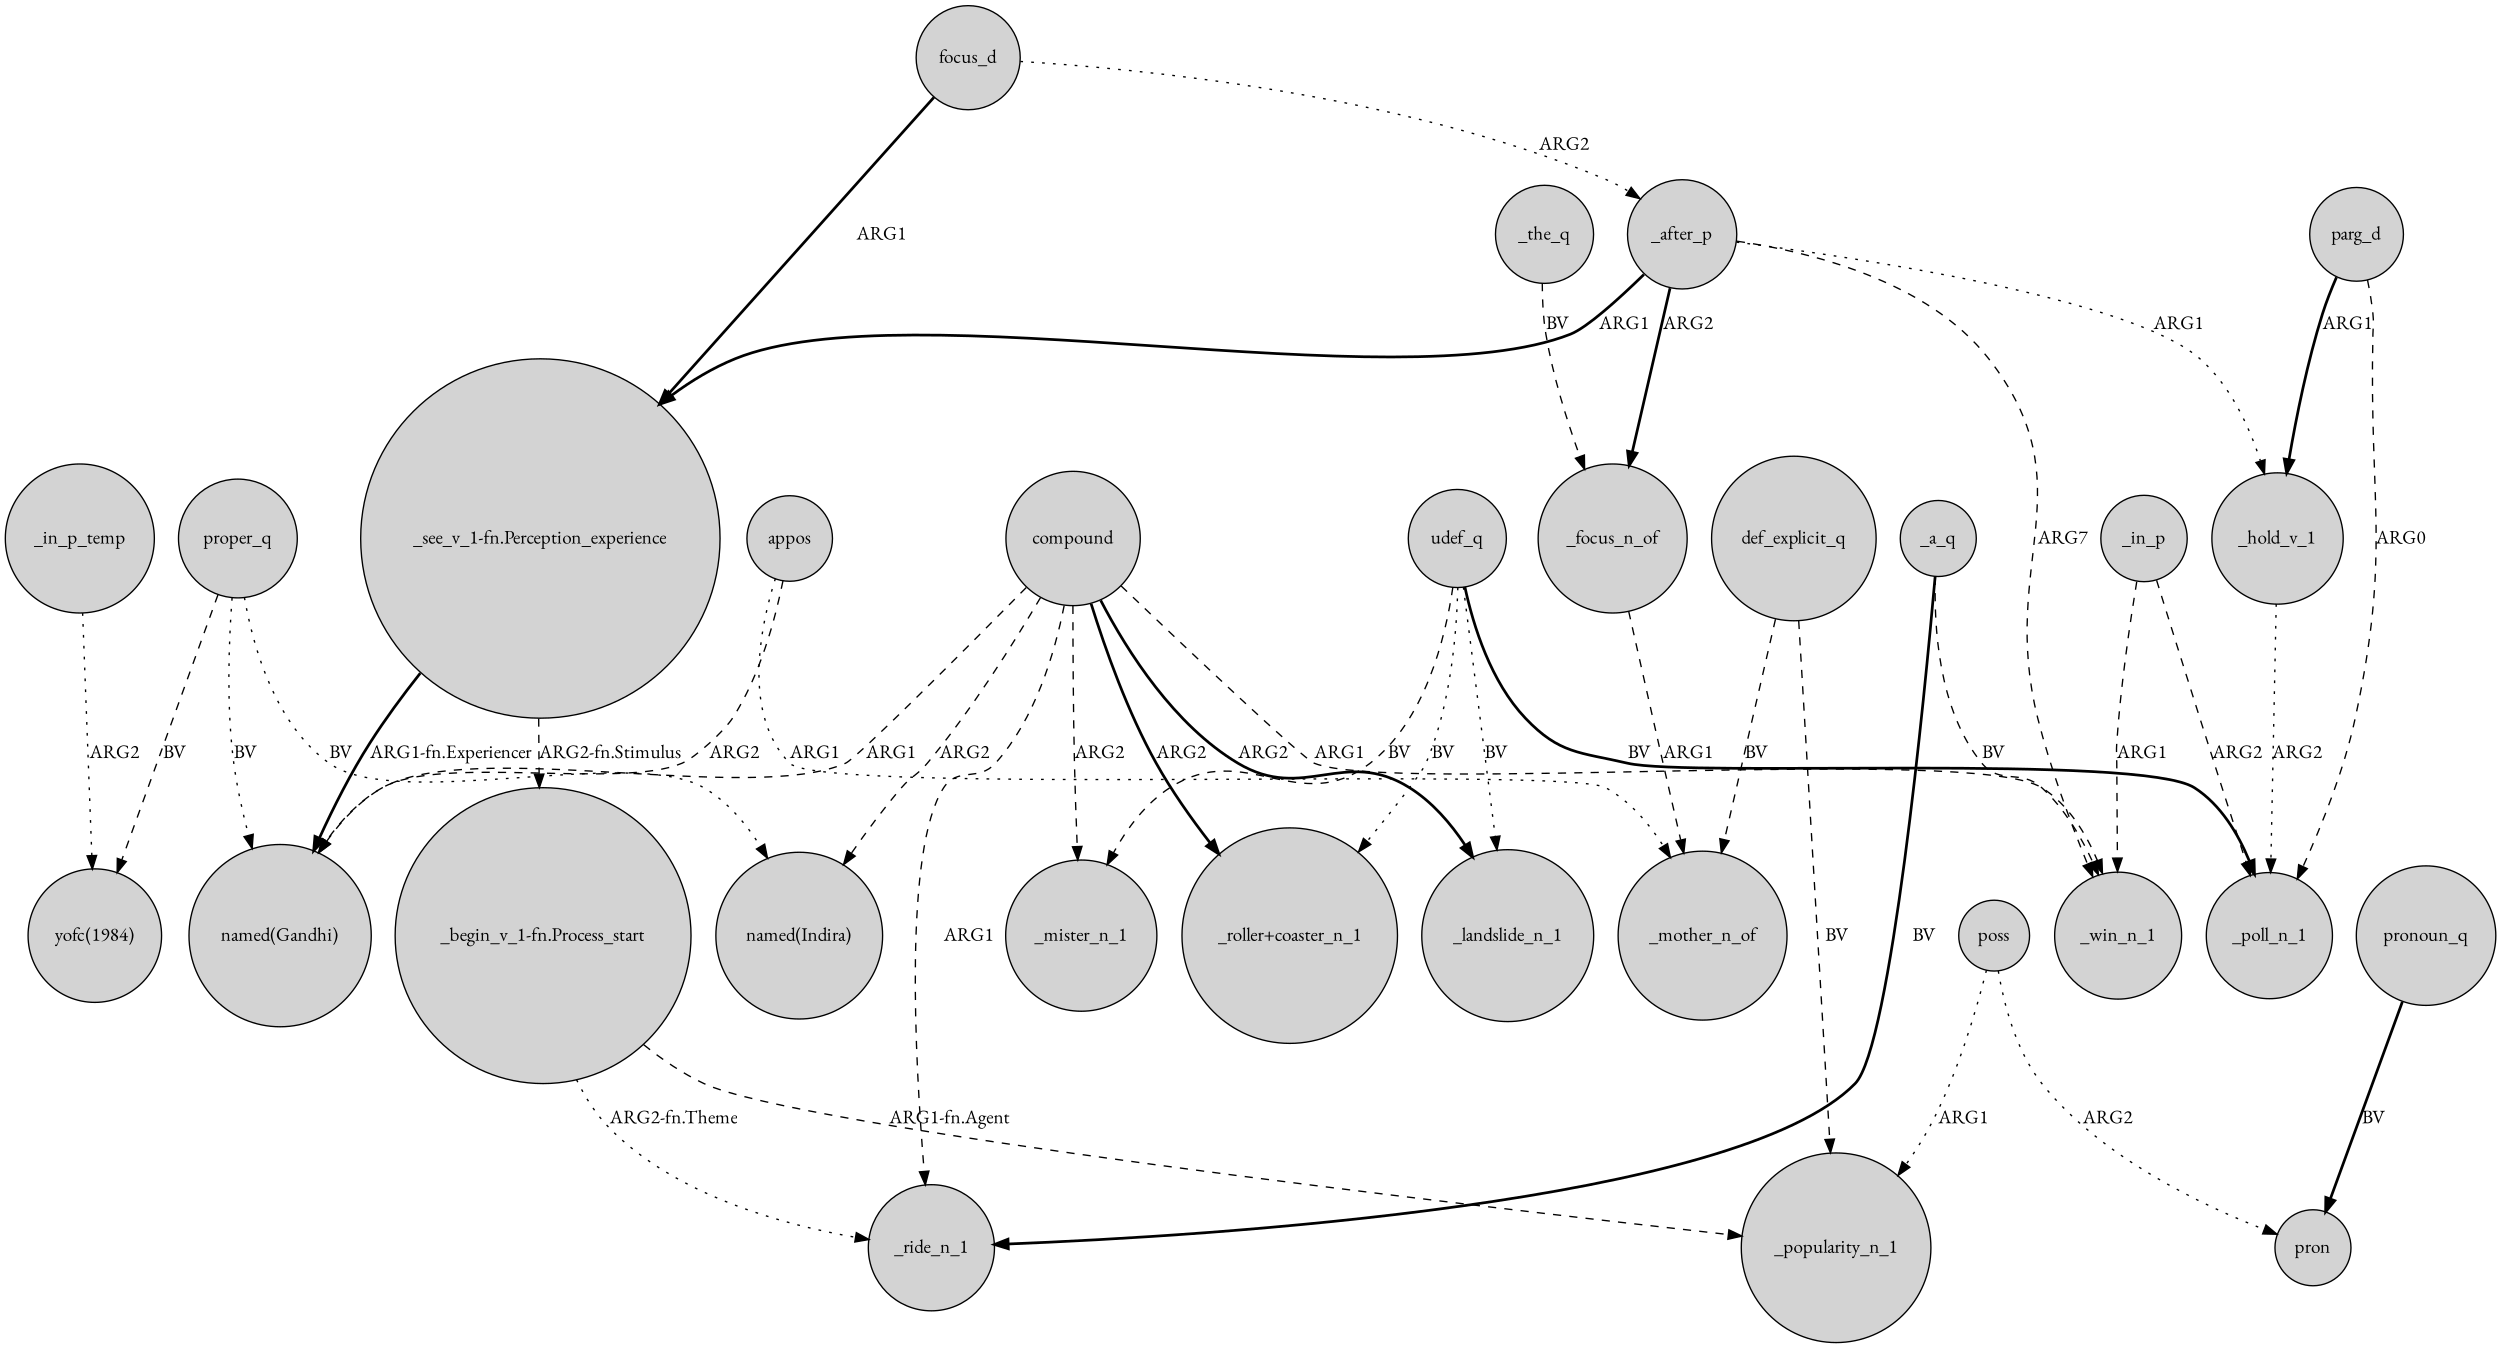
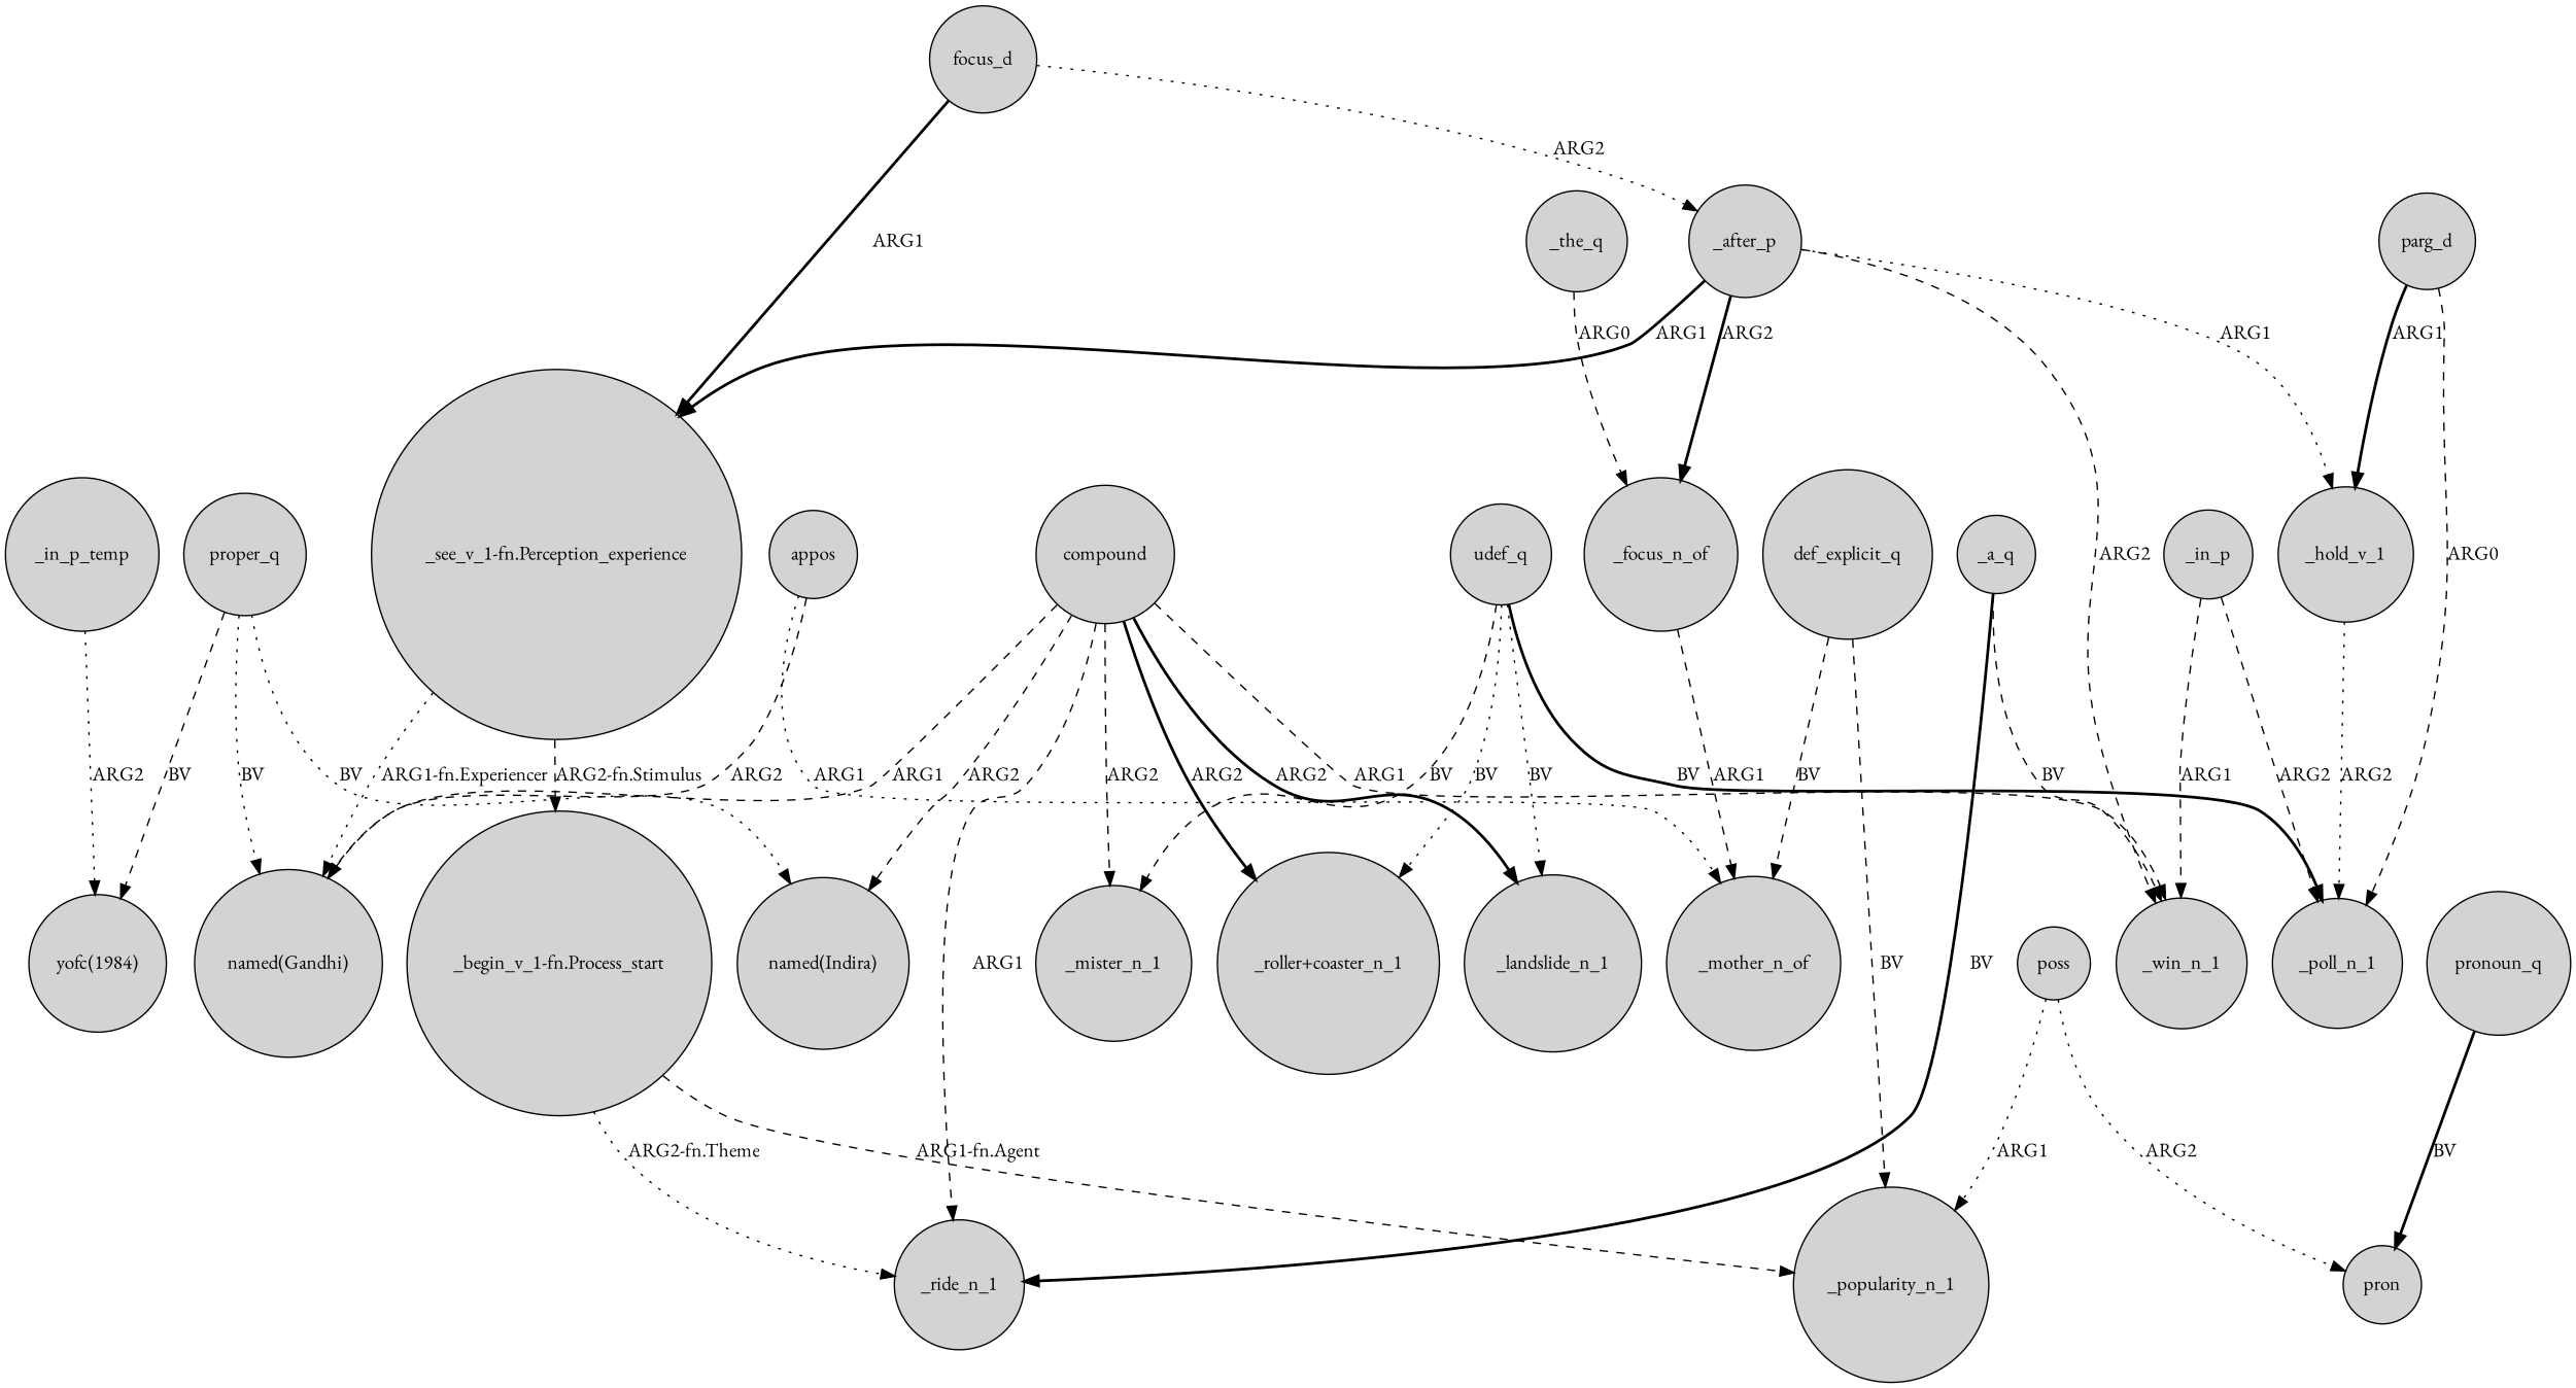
  digraph {
    fontname="EB Garamond"
    node [fontname="EB Garamond" shape=circle style=filled]
    edge [fontname="EB Garamond" style=dashed]
    proper_q
    "named(Indira)"
    "named(Gandhi)"
    "yofc(1984)"
    compound
    _ride_n_1
    _win_n_1
    _mister_n_1
    _landslide_n_1
    "_roller+coaster_n_1"
    focus_d
    _after_p
    "_see_v_1-fn.Perception_experience"
    n14 [label=_focus_n_of]
    _hold_v_1
    "_begin_v_1-fn.Process_start"
    _mother_n_of
    _poll_n_1
    poss
    pron
    _popularity_n_1
    _in_p_temp
    def_explicit_q
    udef_q
    _in_p
    _the_q
    parg_d
    appos
    pronoun_q
    _a_q
    proper_q -> "named(Indira)" [label=BV style=dotted]
    proper_q -> "named(Gandhi)" [label=BV style=dotted]
    proper_q -> "yofc(1984)" [label=BV]
    compound -> "named(Indira)" [label=ARG2]
    compound -> "named(Gandhi)" [label=ARG1]
    compound -> _ride_n_1 [label=ARG1]
    compound -> _win_n_1 [label=ARG1]
    compound -> _mister_n_1 [label=ARG2]
    compound -> _landslide_n_1 [label=ARG2 style=bold]
    compound -> "_roller+coaster_n_1" [label=ARG2 style=bold]
    focus_d -> _after_p [label=ARG2 style=dotted]
    focus_d -> "_see_v_1-fn.Perception_experience" [label=ARG1 style=bold]
-   _after_p -> _win_n_1 [label=ARG7]
+   _after_p -> _win_n_1 [label=ARG2]
    _after_p -> "_see_v_1-fn.Perception_experience" [label=ARG1 style=bold]
    _after_p -> n14 [label=ARG2 style=bold]
    _after_p -> _hold_v_1 [label=ARG1 style=dotted]
-   "_see_v_1-fn.Perception_experience" -> "named(Gandhi)" [label="ARG1-fn.Experiencer" style=bold]
+   "_see_v_1-fn.Perception_experience" -> "named(Gandhi)" [label="ARG1-fn.Experiencer" style=dotted]
    "_see_v_1-fn.Perception_experience" -> "_begin_v_1-fn.Process_start" [label="ARG2-fn.Stimulus"]
    n14 -> _mother_n_of [label=ARG1]
    _hold_v_1 -> _poll_n_1 [label=ARG2 style=dotted]
    "_begin_v_1-fn.Process_start" -> _ride_n_1 [label="ARG2-fn.Theme" style=dotted]
    "_begin_v_1-fn.Process_start" -> _popularity_n_1 [label="ARG1-fn.Agent"]
    poss -> pron [label=ARG2 style=dotted]
    poss -> _popularity_n_1 [label=ARG1 style=dotted]
    _in_p_temp -> "yofc(1984)" [label=ARG2 style=dotted]
    def_explicit_q -> _mother_n_of [label=BV]
    def_explicit_q -> _popularity_n_1 [label=BV]
    udef_q -> _mister_n_1 [label=BV]
    udef_q -> _landslide_n_1 [label=BV style=dotted]
    udef_q -> "_roller+coaster_n_1" [label=BV style=dotted]
    udef_q -> _poll_n_1 [label=BV style=bold]
    _in_p -> _win_n_1 [label=ARG1]
    _in_p -> _poll_n_1 [label=ARG2]
-   _the_q -> n14 [label=BV]
+   _the_q -> n14 [label=ARG0]
    parg_d -> _hold_v_1 [label=ARG1 style=bold]
    parg_d -> _poll_n_1 [label=ARG0]
    appos -> "named(Gandhi)" [label=ARG2]
    appos -> _mother_n_of [label=ARG1 style=dotted]
    pronoun_q -> pron [label=BV style=bold]
    _a_q -> _ride_n_1 [label=BV style=bold]
    _a_q -> _win_n_1 [label=BV]
  }
